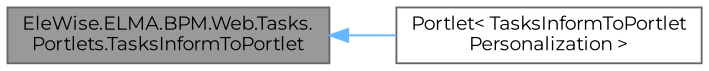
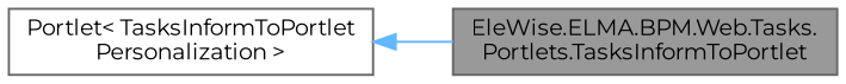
  digraph {
    rankdir=LR
    fontname=Montserrat
    node [color=gray40 fontname=Montserrat fontsize=10 shape=box style=filled]
    n1 [fillcolor=grey60 fontcolor=black height=0.2 label="EleWise.ELMA.BPM.Web.Tasks.\lPortlets.TasksInformToPortlet" width=0.4]
    n2 [fillcolor=white height=0.2 label="Portlet\< TasksInformToPortlet\lPersonalization \>" width=0.4]
-   n1 -> n2 [color=steelblue1 dir=back fontname=Montserrat fontsize=10 labelfontname=Helvetica labelfontsize=10 style=solid]
+   n2 -> n1 [color=steelblue1 dir=back fontname=Montserrat fontsize=10 labelfontname=Helvetica labelfontsize=10 style=solid]
  }
